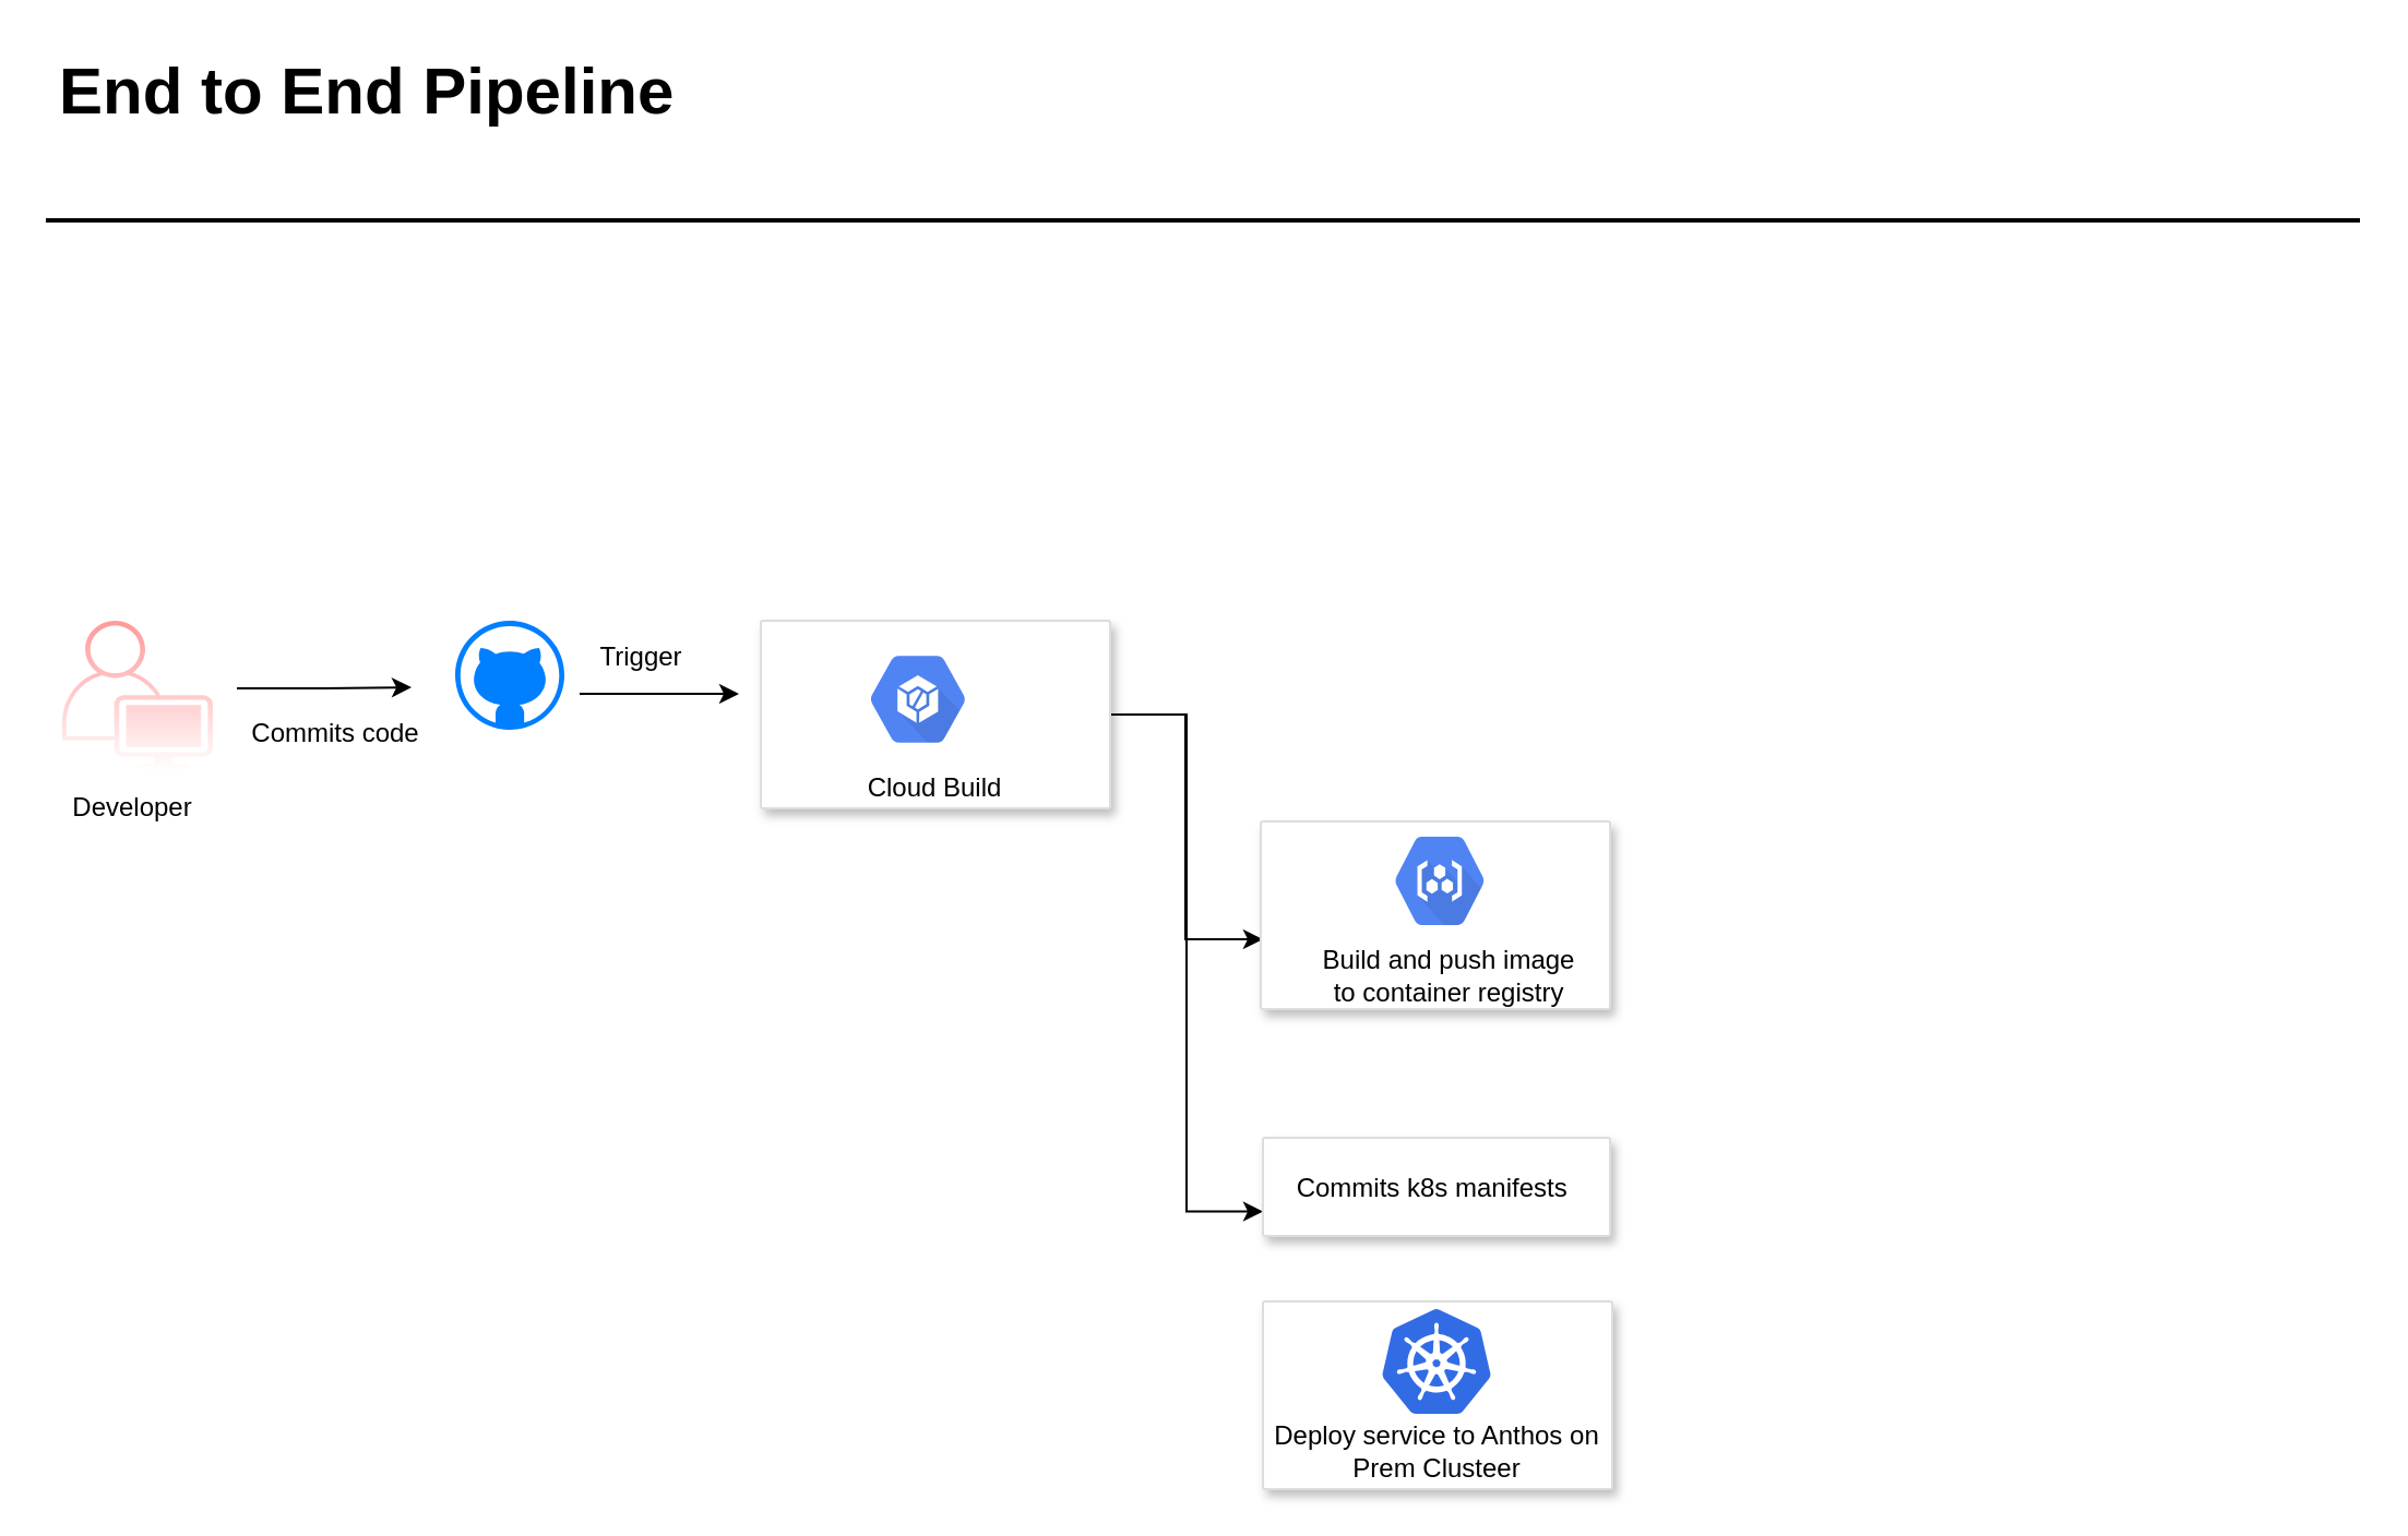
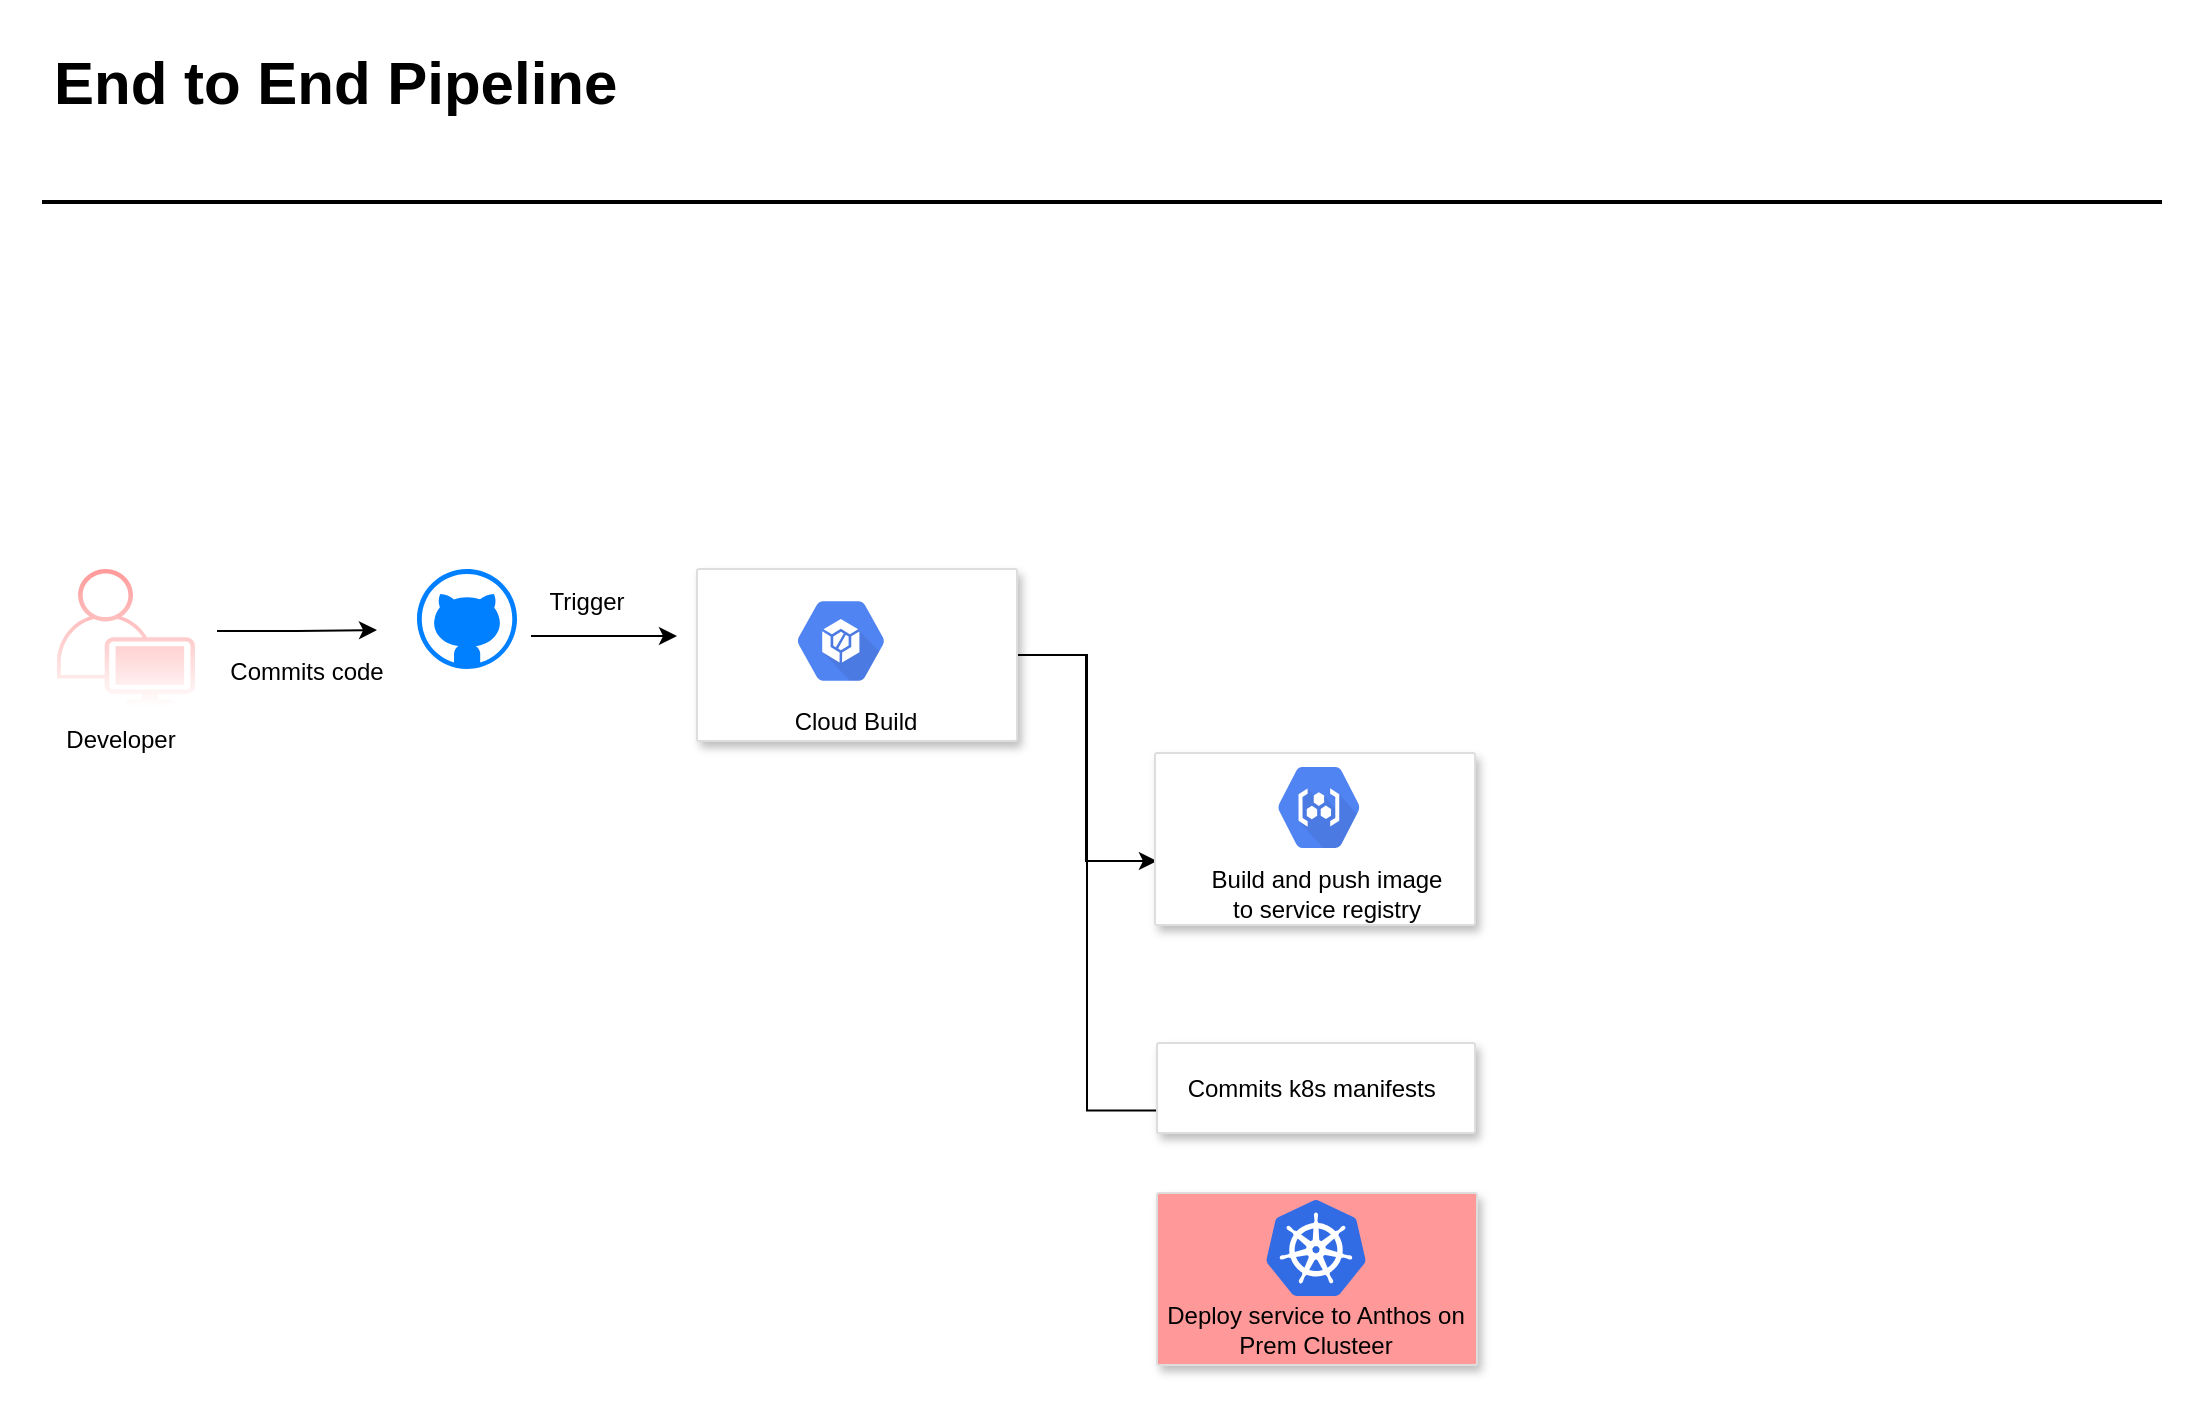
  <mxCell id="0" />
  <mxCell id="1" parent="0" />
- <mxCell id="2" value="Deploy service to Anthos on Prem Clusteer" style="strokeColor=#dddddd;shadow=1;strokeWidth=1;rounded=1;absoluteArcSize=1;arcSize=2;align=center;verticalAlign=bottom;whiteSpace=wrap;" vertex="1" parent="1"><mxGeometry x="578" y="596" width="160" height="86" as="geometry" /></mxCell>
+ <mxCell id="2" value="Deploy service to Anthos on Prem Clusteer" style="strokeColor=#dddddd;shadow=1;strokeWidth=1;rounded=1;absoluteArcSize=1;arcSize=2;align=center;verticalAlign=bottom;whiteSpace=wrap;fillColor=#ff9999;" vertex="1" parent="1"><mxGeometry x="578" y="596" width="160" height="86" as="geometry" /></mxCell>
  <mxCell id="3" value="End to End Pipeline" style="text;html=1;resizable=0;points=[];autosize=1;align=left;verticalAlign=top;spacingTop=-4;fontSize=30;fontStyle=1" parent="1" vertex="1"><mxGeometry x="24.5" y="20.5" width="300" height="40" as="geometry" /></mxCell>
  <mxCell id="4" value="" style="line;strokeWidth=2;html=1;fontSize=14;" parent="1" vertex="1"><mxGeometry x="20.5" y="95.5" width="1060" height="10" as="geometry" /></mxCell>
  <mxCell id="5" style="edgeStyle=orthogonalEdgeStyle;rounded=0;orthogonalLoop=1;jettySize=auto;html=1;exitX=1;exitY=0.5;exitDx=0;exitDy=0;" edge="1" parent="1"><mxGeometry relative="1" as="geometry"><mxPoint x="338" y="317.5" as="targetPoint" /><mxPoint x="265" y="317.5" as="sourcePoint" /></mxGeometry></mxCell>
  <mxCell id="6" style="edgeStyle=orthogonalEdgeStyle;rounded=0;orthogonalLoop=1;jettySize=auto;html=1;" edge="1" parent="1"><mxGeometry relative="1" as="geometry"><mxPoint x="188" y="314.5" as="targetPoint" /><mxPoint x="108" y="315" as="sourcePoint" /><Array as="points"><mxPoint x="148" y="315" /></Array></mxGeometry></mxCell>
  <mxCell id="7" value="" style="points=[[0.35,0,0],[0.98,0.51,0],[1,0.71,0],[0.67,1,0],[0,0.795,0],[0,0.65,0]];verticalLabelPosition=bottom;html=1;verticalAlign=top;aspect=fixed;align=center;pointerEvents=1;shape=mxgraph.cisco19.user;strokeColor=none;gradientColor=#ffffff;fillColor=#FF9999;" vertex="1" parent="1"><mxGeometry x="28" y="284" width="69" height="69" as="geometry" /></mxCell>
  <mxCell id="8" value="" style="aspect=fixed;html=1;points=[];align=center;image;fontSize=12;image=img/lib/mscae/Kubernetes.svg;" vertex="1" parent="1"><mxGeometry x="633" y="600" width="50" height="48" as="geometry" /></mxCell>
  <mxCell id="9" style="edgeStyle=orthogonalEdgeStyle;rounded=0;orthogonalLoop=1;jettySize=auto;html=1;entryX=0.006;entryY=0.628;entryDx=0;entryDy=0;entryPerimeter=0;" edge="1" parent="1" source="11" target="14"><mxGeometry relative="1" as="geometry"><mxPoint x="398" y="556" as="targetPoint" /></mxGeometry></mxCell>
- <mxCell id="10" style="edgeStyle=orthogonalEdgeStyle;rounded=0;orthogonalLoop=1;jettySize=auto;html=1;entryX=0;entryY=0.75;entryDx=0;entryDy=0;" edge="1" parent="1" source="11" target="12"><mxGeometry relative="1" as="geometry" /></mxCell>
+ <mxCell id="10" style="edgeStyle=orthogonalEdgeStyle;rounded=0;orthogonalLoop=1;jettySize=auto;html=1;entryX=0;entryY=0.75;entryDx=0;entryDy=0;endArrow=none;" edge="1" parent="1" source="11" target="12"><mxGeometry relative="1" as="geometry" /></mxCell>
  <mxCell id="11" value="Cloud Build" style="strokeColor=#dddddd;shadow=1;strokeWidth=1;rounded=1;absoluteArcSize=1;arcSize=2;align=center;verticalAlign=bottom;" vertex="1" parent="1"><mxGeometry x="348" y="284" width="160" height="86" as="geometry" /></mxCell>
  <mxCell id="12" value="Commits k8s manifests " style="strokeColor=#dddddd;shadow=1;strokeWidth=1;rounded=1;absoluteArcSize=1;arcSize=2;align=center;verticalAlign=middle;" vertex="1" parent="1"><mxGeometry x="578" y="521" width="159" height="45" as="geometry" /></mxCell>
  <mxCell id="13" value="" style="html=1;fillColor=#5184F3;strokeColor=none;verticalAlign=top;labelPosition=center;verticalLabelPosition=bottom;align=center;spacingTop=-6;fontSize=11;fontStyle=1;fontColor=#999999;shape=mxgraph.gcp2.hexIcon;prIcon=container_builder" vertex="1" parent="1"><mxGeometry x="387" y="290.75" width="66" height="58.5" as="geometry" /></mxCell>
  <mxCell id="14" value="" style="strokeColor=#dddddd;shadow=1;strokeWidth=1;rounded=1;absoluteArcSize=1;arcSize=2;align=center;verticalAlign=bottom;" vertex="1" parent="1"><mxGeometry x="577" y="376" width="160" height="86" as="geometry" /></mxCell>
  <mxCell id="15" value="" style="html=1;fillColor=#5184F3;strokeColor=none;verticalAlign=top;labelPosition=center;verticalLabelPosition=bottom;align=center;spacingTop=-6;fontSize=11;fontStyle=1;fontColor=#999999;shape=mxgraph.gcp2.hexIcon;prIcon=container_registry" vertex="1" parent="1"><mxGeometry x="628" y="373.5" width="62" height="59.5" as="geometry" /></mxCell>
  <mxCell id="16" value="Commits code" style="text;html=1;align=center;verticalAlign=middle;resizable=0;points=[];autosize=1;strokeColor=none;" vertex="1" parent="1"><mxGeometry x="108" y="326" width="90" height="20" as="geometry" /></mxCell>
  <mxCell id="17" value="Trigger" style="text;html=1;align=center;verticalAlign=middle;resizable=0;points=[];autosize=1;strokeColor=none;" vertex="1" parent="1"><mxGeometry x="268" y="290.75" width="50" height="20" as="geometry" /></mxCell>
- <mxCell id="18" value="Build and push image &lt;br&gt;to container registry" style="text;html=1;align=center;verticalAlign=middle;resizable=0;points=[];autosize=1;strokeColor=none;" vertex="1" parent="1"><mxGeometry x="598" y="432" width="130" height="30" as="geometry" /></mxCell>
+ <mxCell id="18" value="Build and push image &lt;br&gt;to service registry" style="text;html=1;align=center;verticalAlign=middle;resizable=0;points=[];autosize=1;strokeColor=none;" vertex="1" parent="1"><mxGeometry x="598" y="432" width="130" height="30" as="geometry" /></mxCell>
  <mxCell id="19" value="Developer" style="text;html=1;align=center;verticalAlign=middle;resizable=0;points=[];autosize=1;strokeColor=none;" vertex="1" parent="1"><mxGeometry x="24.5" y="360" width="70" height="20" as="geometry" /></mxCell>
  <mxCell id="20" value="" style="verticalLabelPosition=bottom;html=1;verticalAlign=top;align=center;strokeColor=none;shape=mxgraph.azure.github_code;pointerEvents=1;fillColor=#007FFF;" vertex="1" parent="1"><mxGeometry x="208" y="284" width="50" height="50" as="geometry" /></mxCell>
